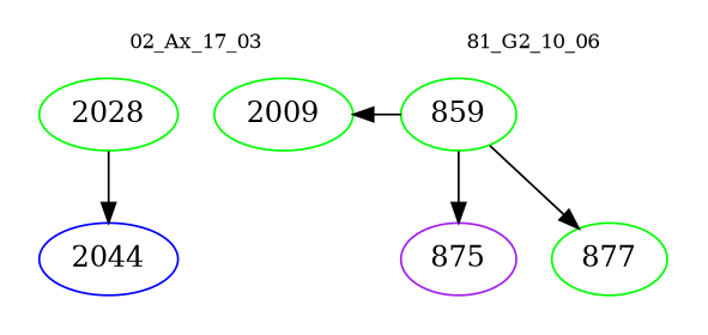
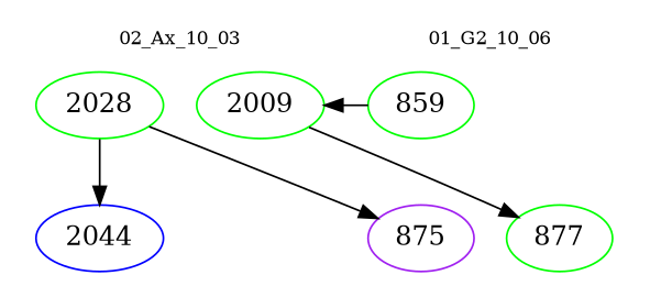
  digraph {
    node [color=green]
    edge [color=black]
    n1 [label=2028]
    n2 [label=2009]
    n3 [color=blue label=2044]
    n4 [label=859]
    n5 [label=877]
    n6 [color=purple label=875]
    subgraph cluster_1 {
      color=white
      fontsize=10
-     label="02_Ax_17_03"
+     label="02_Ax_10_03"
      n1
      n2
      n3
    }
    subgraph cluster_2 {
      color=white
      fontsize=10
-     label="81_G2_10_06"
+     label="01_G2_10_06"
      n4
      n5
      n6
    }
    n1 -> n3
    n4 -> n2
-   n4 -> n5
-   n4 -> n6
+   n2 -> n5
+   n1 -> n6
  }
